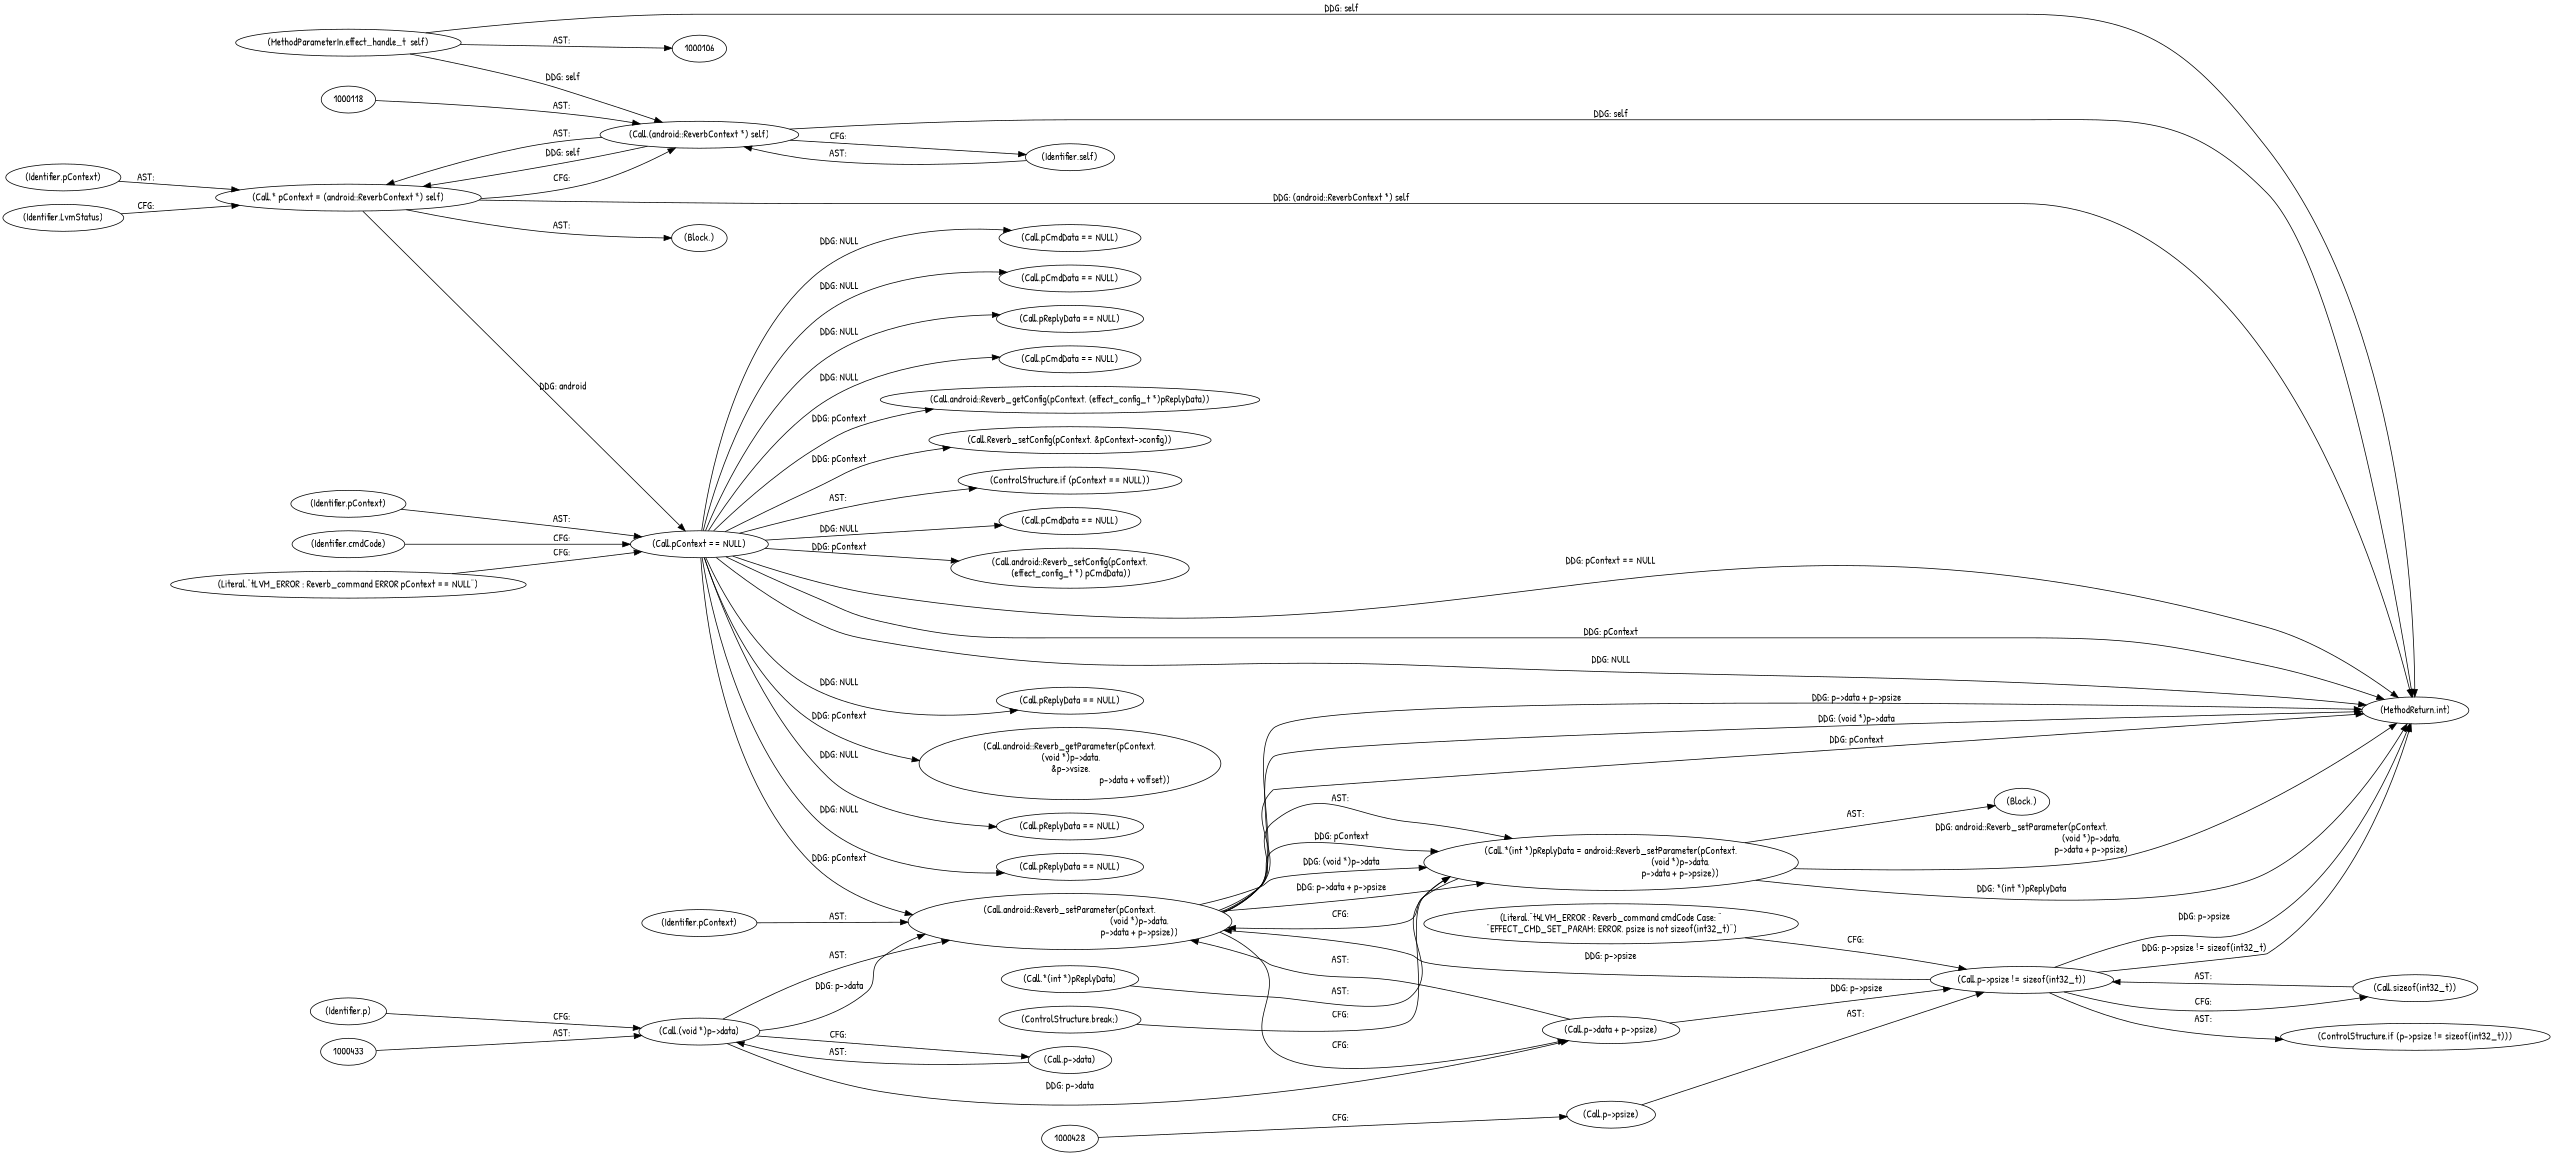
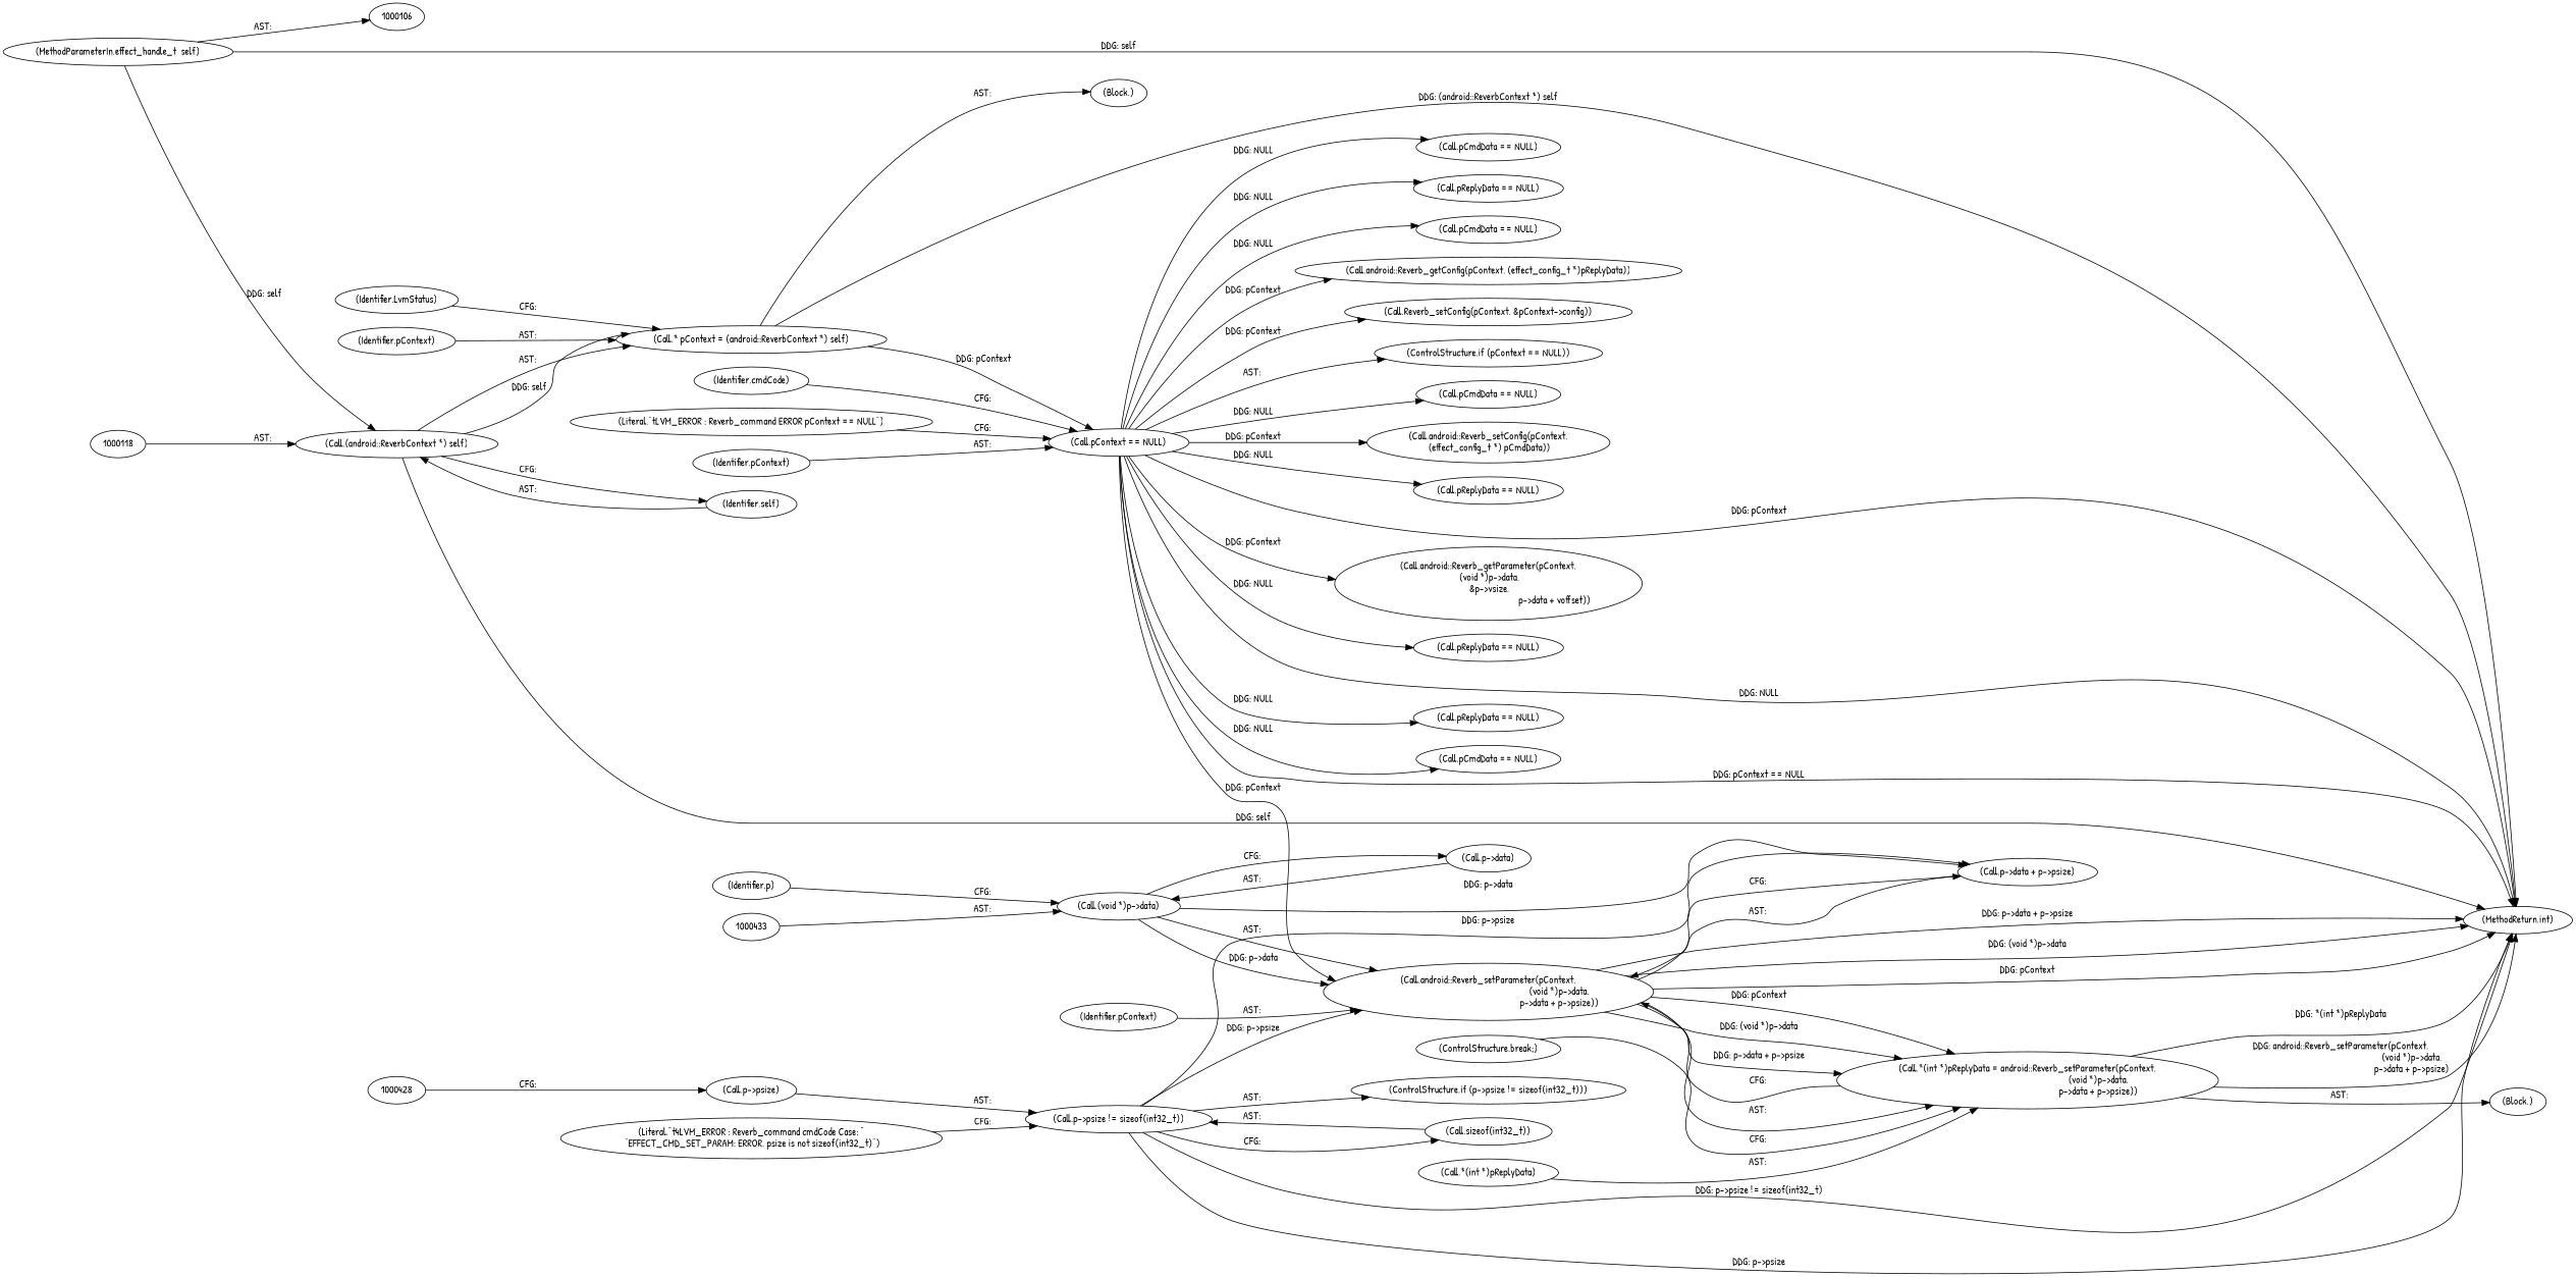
  digraph {
    fontname="Patrick Hand"
    rankdir=LR
    node [fontname="Patrick Hand"]
    edge [fontname="Patrick Hand"]
    n1 [label="(Call,android::Reverb_setParameter(pContext,\n                                                              (void *)p->data,\n                                                              p->data + p->psize))"]
    n2 [label="(Call,*(int *)pReplyData = android::Reverb_setParameter(pContext,\n                                                              (void *)p->data,\n                                                              p->data + p->psize))"]
    n3 [label="(Call,p->data + p->psize)"]
    n4 [label="(MethodReturn,int)"]
    n5 [label="(Block,)"]
    n6 [label="(Call,pContext == NULL)"]
    n7 [label="(Call,pReplyData == NULL)"]
    n8 [label="(Call,android::Reverb_getParameter(pContext,\n (void *)p->data,\n &p->vsize,\n                                                          p->data + voffset))"]
    n9 [label="(Call,pReplyData == NULL)"]
    n10 [label="(Call,pReplyData == NULL)"]
    n11 [label="(Call,pCmdData == NULL)"]
    n12 [label="(Call,pCmdData == NULL)"]
    n13 [label="(Call,pReplyData == NULL)"]
    n14 [label="(Call,pCmdData == NULL)"]
    n15 [label="(Call,android::Reverb_getConfig(pContext, (effect_config_t *)pReplyData))"]
    n16 [label="(Call,Reverb_setConfig(pContext, &pContext->config))"]
    n17 [label="(ControlStructure,if (pContext == NULL))"]
    n18 [label="(Call,pCmdData == NULL)"]
    n19 [label="(Call,android::Reverb_setConfig(pContext,\n (effect_config_t *) pCmdData))"]
    n20 [label="(Call,* pContext = (android::ReverbContext *) self)"]
    n21 [label="(Call,(android::ReverbContext *) self)"]
    n22 [label="(Block,)"]
    n23 [label="(Identifier,self)"]
    n24 [label="(MethodParameterIn,effect_handle_t  self)"]
    1000106
    n26 [label="(Call,(void *)p->data)"]
    n27 [label="(Call,p->data)"]
    n28 [label="(Call,p->psize != sizeof(int32_t))"]
    n29 [label="(ControlStructure,if (p->psize != sizeof(int32_t)))"]
    n30 [label="(Call,sizeof(int32_t))"]
    n31 [label="(Identifier,pContext)"]
    n32 [label="(Identifier,pContext)"]
    n33 [label="(Identifier,cmdCode)"]
    n34 [label="(Identifier,pContext)"]
    n35 [label="(Identifier,LvmStatus)"]
    n36 [label="(Literal,\"\tLVM_ERROR : Reverb_command ERROR pContext == NULL\")"]
    n37 [label="(ControlStructure,break;)"]
    n38 [label="(Call,*(int *)pReplyData)"]
    n39 [label="(Call,p->psize)"]
    n40 [label="(Identifier,p)"]
    n41 [label="(Literal,\"\t4LVM_ERROR : Reverb_command cmdCode Case: \"\n \"EFFECT_CMD_SET_PARAM: ERROR, psize is not sizeof(int32_t)\")"]
    1000118
    1000433
    1000428
    n1 -> n2 [label="AST: "]
    n1 -> n2 [label="DDG: pContext"]
    n1 -> n2 [label="DDG: (void *)p->data"]
    n1 -> n2 [label="DDG: p->data + p->psize"]
    n1 -> n3 [label="CFG: "]
    n1 -> n4 [label="DDG: p->data + p->psize"]
    n1 -> n4 [label="DDG: (void *)p->data"]
    n1 -> n4 [label="DDG: pContext"]
    n2 -> n1 [label="CFG: "]
    n2 -> n4 [label="DDG: *(int *)pReplyData"]
    n2 -> n4 [label="DDG: android::Reverb_setParameter(pContext,\n                                                              (void *)p->data,\n                                                              p->data + p->psize)"]
    n2 -> n5 [label="AST: "]
    n3 -> n1 [label="AST: "]
    n6 -> n1 [label="DDG: pContext"]
    n6 -> n4 [label="DDG: pContext == NULL"]
    n6 -> n4 [label="DDG: pContext"]
    n6 -> n4 [label="DDG: NULL"]
    n6 -> n7 [label="DDG: NULL"]
    n6 -> n8 [label="DDG: pContext"]
    n6 -> n9 [label="DDG: NULL"]
    n6 -> n10 [label="DDG: NULL"]
    n6 -> n11 [label="DDG: NULL"]
    n6 -> n12 [label="DDG: NULL"]
    n6 -> n13 [label="DDG: NULL"]
    n6 -> n14 [label="DDG: NULL"]
    n6 -> n15 [label="DDG: pContext"]
    n6 -> n16 [label="DDG: pContext"]
    n6 -> n17 [label="AST: "]
    n6 -> n18 [label="DDG: NULL"]
    n6 -> n19 [label="DDG: pContext"]
    n20 -> n4 [label="DDG: (android::ReverbContext *) self"]
-   n20 -> n6 [label="DDG: android"]
-   n20 -> n21 [label="CFG: "]
+   n20 -> n6 [label="DDG: pContext"]
    n20 -> n22 [label="AST: "]
    n21 -> n4 [label="DDG: self"]
    n21 -> n20 [label="AST: "]
    n21 -> n20 [label="DDG: self"]
    n21 -> n23 [label="CFG: "]
    n23 -> n21 [label="AST: "]
    n24 -> n4 [label="DDG: self"]
    n24 -> n21 [label="DDG: self"]
    n24 -> 1000106 [label="AST: "]
    n26 -> n1 [label="AST: "]
    n26 -> n1 [label="DDG: p->data"]
    n26 -> n3 [label="DDG: p->data"]
    n26 -> n27 [label="CFG: "]
    n27 -> n26 [label="AST: "]
    n28 -> n1 [label="DDG: p->psize"]
-   n3 -> n28 [label="DDG: p->psize"]
+   n28 -> n3 [label="DDG: p->psize"]
    n28 -> n4 [label="DDG: p->psize"]
    n28 -> n4 [label="DDG: p->psize != sizeof(int32_t)"]
    n28 -> n29 [label="AST: "]
    n28 -> n30 [label="CFG: "]
    n30 -> n28 [label="AST: "]
    n31 -> n6 [label="AST: "]
    n32 -> n1 [label="AST: "]
    n33 -> n6 [label="CFG: "]
    n34 -> n20 [label="AST: "]
    n35 -> n20 [label="CFG: "]
    n36 -> n6 [label="CFG: "]
    n37 -> n2 [label="CFG: "]
    n38 -> n2 [label="AST: "]
    n39 -> n28 [label="AST: "]
    n40 -> n26 [label="CFG: "]
    n41 -> n28 [label="CFG: "]
    1000118 -> n21 [label="AST: "]
    1000433 -> n26 [label="AST: "]
    1000428 -> n39 [label="CFG: "]
  }
